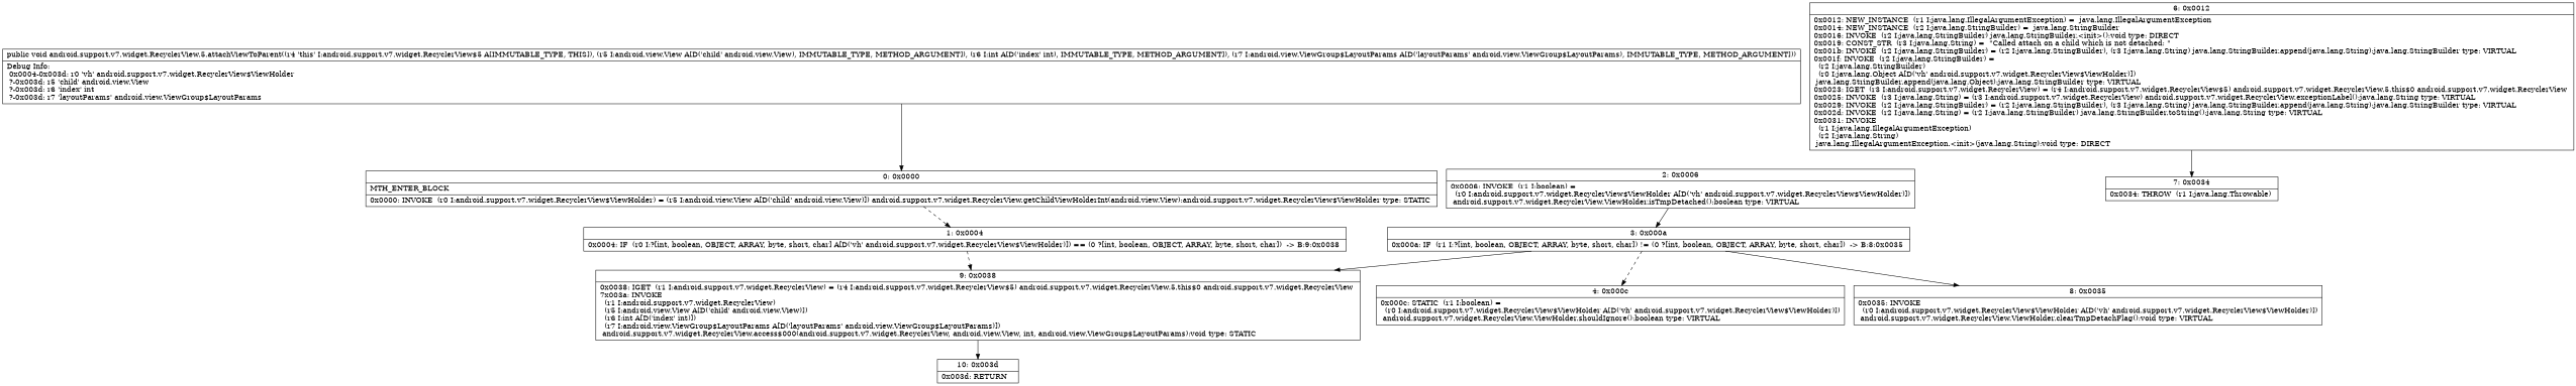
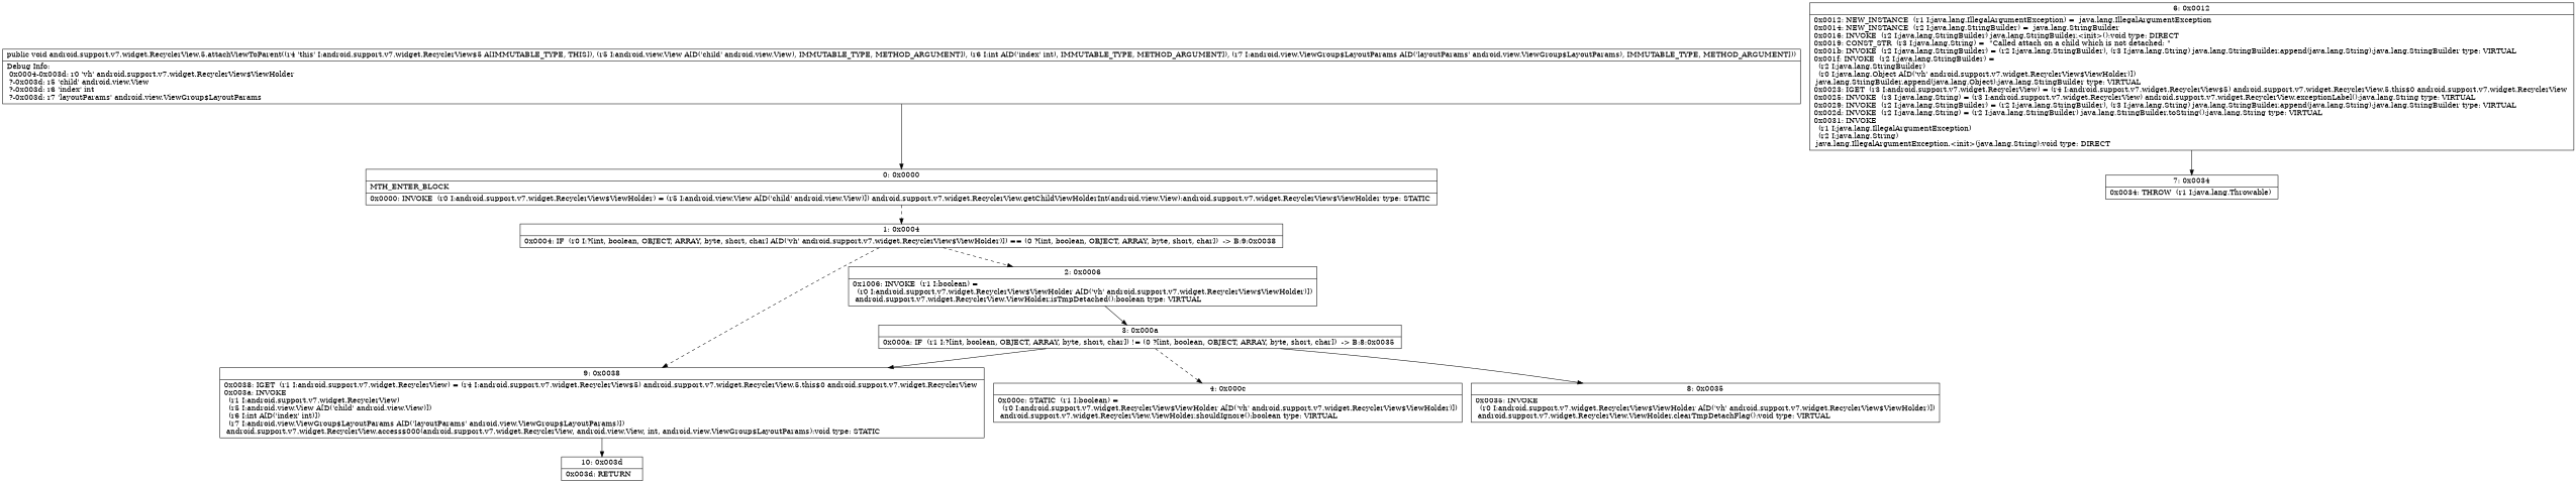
  digraph {
    node [shape=record]
    n1 [label="{0\:\ 0x0000|MTH_ENTER_BLOCK\l|0x0000: INVOKE  (r0 I:android.support.v7.widget.RecyclerView$ViewHolder) = (r5 I:android.view.View A[D('child' android.view.View)]) android.support.v7.widget.RecyclerView.getChildViewHolderInt(android.view.View):android.support.v7.widget.RecyclerView$ViewHolder type: STATIC \l}"]
    n2 [label="{1\:\ 0x0004|0x0004: IF  (r0 I:?[int, boolean, OBJECT, ARRAY, byte, short, char] A[D('vh' android.support.v7.widget.RecyclerView$ViewHolder)]) == (0 ?[int, boolean, OBJECT, ARRAY, byte, short, char])  \-\> B:9:0x0038 \l}"]
-   n3 [label="{2\:\ 0x0006|0x0006: INVOKE  (r1 I:boolean) = \l  (r0 I:android.support.v7.widget.RecyclerView$ViewHolder A[D('vh' android.support.v7.widget.RecyclerView$ViewHolder)])\l android.support.v7.widget.RecyclerView.ViewHolder.isTmpDetached():boolean type: VIRTUAL \l}"]
-   n4 [label="{9\:\ 0x0038|0x0038: IGET  (r1 I:android.support.v7.widget.RecyclerView) = (r4 I:android.support.v7.widget.RecyclerView$5) android.support.v7.widget.RecyclerView.5.this$0 android.support.v7.widget.RecyclerView \l7x003a: INVOKE  \l  (r1 I:android.support.v7.widget.RecyclerView)\l  (r5 I:android.view.View A[D('child' android.view.View)])\l  (r6 I:int A[D('index' int)])\l  (r7 I:android.view.ViewGroup$LayoutParams A[D('layoutParams' android.view.ViewGroup$LayoutParams)])\l android.support.v7.widget.RecyclerView.access$000(android.support.v7.widget.RecyclerView, android.view.View, int, android.view.ViewGroup$LayoutParams):void type: STATIC \l}"]
+   n3 [label="{2\:\ 0x0006|0x1006: INVOKE  (r1 I:boolean) = \l  (r0 I:android.support.v7.widget.RecyclerView$ViewHolder A[D('vh' android.support.v7.widget.RecyclerView$ViewHolder)])\l android.support.v7.widget.RecyclerView.ViewHolder.isTmpDetached():boolean type: VIRTUAL \l}"]
+   n4 [label="{9\:\ 0x0038|0x0038: IGET  (r1 I:android.support.v7.widget.RecyclerView) = (r4 I:android.support.v7.widget.RecyclerView$5) android.support.v7.widget.RecyclerView.5.this$0 android.support.v7.widget.RecyclerView \l0x003a: INVOKE  \l  (r1 I:android.support.v7.widget.RecyclerView)\l  (r5 I:android.view.View A[D('child' android.view.View)])\l  (r6 I:int A[D('index' int)])\l  (r7 I:android.view.ViewGroup$LayoutParams A[D('layoutParams' android.view.ViewGroup$LayoutParams)])\l android.support.v7.widget.RecyclerView.access$000(android.support.v7.widget.RecyclerView, android.view.View, int, android.view.ViewGroup$LayoutParams):void type: STATIC \l}"]
    n5 [label="{3\:\ 0x000a|0x000a: IF  (r1 I:?[int, boolean, OBJECT, ARRAY, byte, short, char]) != (0 ?[int, boolean, OBJECT, ARRAY, byte, short, char])  \-\> B:8:0x0035 \l}"]
    n6 [label="{10\:\ 0x003d|0x003d: RETURN   \l}"]
    n7 [label="{4\:\ 0x000c|0x000c: STATIC  (r1 I:boolean) = \l  (r0 I:android.support.v7.widget.RecyclerView$ViewHolder A[D('vh' android.support.v7.widget.RecyclerView$ViewHolder)])\l android.support.v7.widget.RecyclerView.ViewHolder.shouldIgnore():boolean type: VIRTUAL \l}"]
    n8 [label="{8\:\ 0x0035|0x0035: INVOKE  \l  (r0 I:android.support.v7.widget.RecyclerView$ViewHolder A[D('vh' android.support.v7.widget.RecyclerView$ViewHolder)])\l android.support.v7.widget.RecyclerView.ViewHolder.clearTmpDetachFlag():void type: VIRTUAL \l}"]
    n9 [label="{6\:\ 0x0012|0x0012: NEW_INSTANCE  (r1 I:java.lang.IllegalArgumentException) =  java.lang.IllegalArgumentException \l0x0014: NEW_INSTANCE  (r2 I:java.lang.StringBuilder) =  java.lang.StringBuilder \l0x0016: INVOKE  (r2 I:java.lang.StringBuilder) java.lang.StringBuilder.\<init\>():void type: DIRECT \l0x0019: CONST_STR  (r3 I:java.lang.String) =  \"Called attach on a child which is not detached: \" \l0x001b: INVOKE  (r2 I:java.lang.StringBuilder) = (r2 I:java.lang.StringBuilder), (r3 I:java.lang.String) java.lang.StringBuilder.append(java.lang.String):java.lang.StringBuilder type: VIRTUAL \l0x001f: INVOKE  (r2 I:java.lang.StringBuilder) = \l  (r2 I:java.lang.StringBuilder)\l  (r0 I:java.lang.Object A[D('vh' android.support.v7.widget.RecyclerView$ViewHolder)])\l java.lang.StringBuilder.append(java.lang.Object):java.lang.StringBuilder type: VIRTUAL \l0x0023: IGET  (r3 I:android.support.v7.widget.RecyclerView) = (r4 I:android.support.v7.widget.RecyclerView$5) android.support.v7.widget.RecyclerView.5.this$0 android.support.v7.widget.RecyclerView \l0x0025: INVOKE  (r3 I:java.lang.String) = (r3 I:android.support.v7.widget.RecyclerView) android.support.v7.widget.RecyclerView.exceptionLabel():java.lang.String type: VIRTUAL \l0x0029: INVOKE  (r2 I:java.lang.StringBuilder) = (r2 I:java.lang.StringBuilder), (r3 I:java.lang.String) java.lang.StringBuilder.append(java.lang.String):java.lang.StringBuilder type: VIRTUAL \l0x002d: INVOKE  (r2 I:java.lang.String) = (r2 I:java.lang.StringBuilder) java.lang.StringBuilder.toString():java.lang.String type: VIRTUAL \l0x0031: INVOKE  \l  (r1 I:java.lang.IllegalArgumentException)\l  (r2 I:java.lang.String)\l java.lang.IllegalArgumentException.\<init\>(java.lang.String):void type: DIRECT \l}"]
    n10 [label="{7\:\ 0x0034|0x0034: THROW  (r1 I:java.lang.Throwable) \l}"]
    n11 [label="{public void android.support.v7.widget.RecyclerView.5.attachViewToParent((r4 'this' I:android.support.v7.widget.RecyclerView$5 A[IMMUTABLE_TYPE, THIS]), (r5 I:android.view.View A[D('child' android.view.View), IMMUTABLE_TYPE, METHOD_ARGUMENT]), (r6 I:int A[D('index' int), IMMUTABLE_TYPE, METHOD_ARGUMENT]), (r7 I:android.view.ViewGroup$LayoutParams A[D('layoutParams' android.view.ViewGroup$LayoutParams), IMMUTABLE_TYPE, METHOD_ARGUMENT]))  | Debug Info:\l  0x0004\-0x003d: r0 'vh' android.support.v7.widget.RecyclerView$ViewHolder\l  ?\-0x003d: r5 'child' android.view.View\l  ?\-0x003d: r6 'index' int\l  ?\-0x003d: r7 'layoutParams' android.view.ViewGroup$LayoutParams\l}"]
    n1 -> n2 [style=dashed]
+   n2 -> n3 [style=dashed]
    n2 -> n4 [style=dashed]
    n3 -> n5
    n4 -> n6
    n5 -> n4
    n5 -> n7 [style=dashed]
    n5 -> n8
    n9 -> n10
    n11 -> n1
  }
